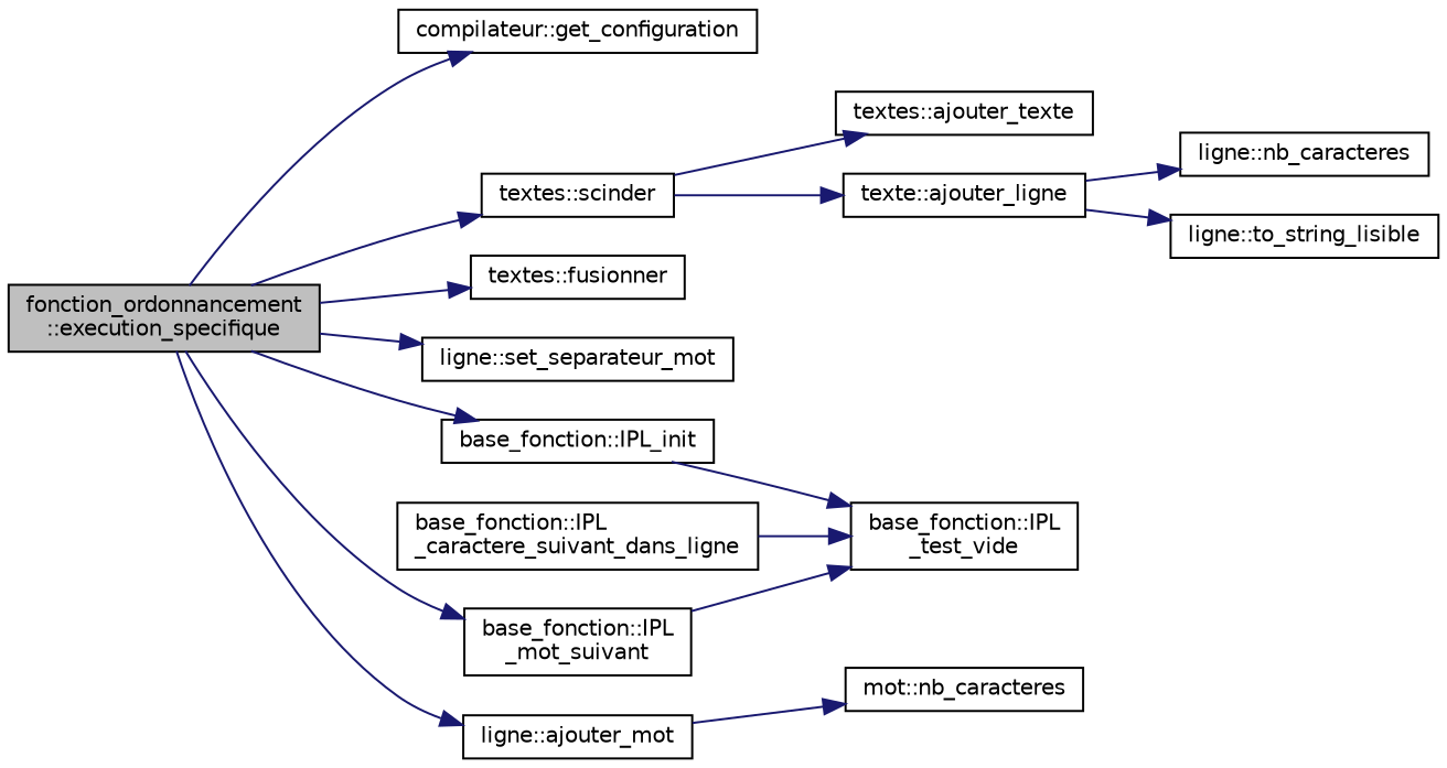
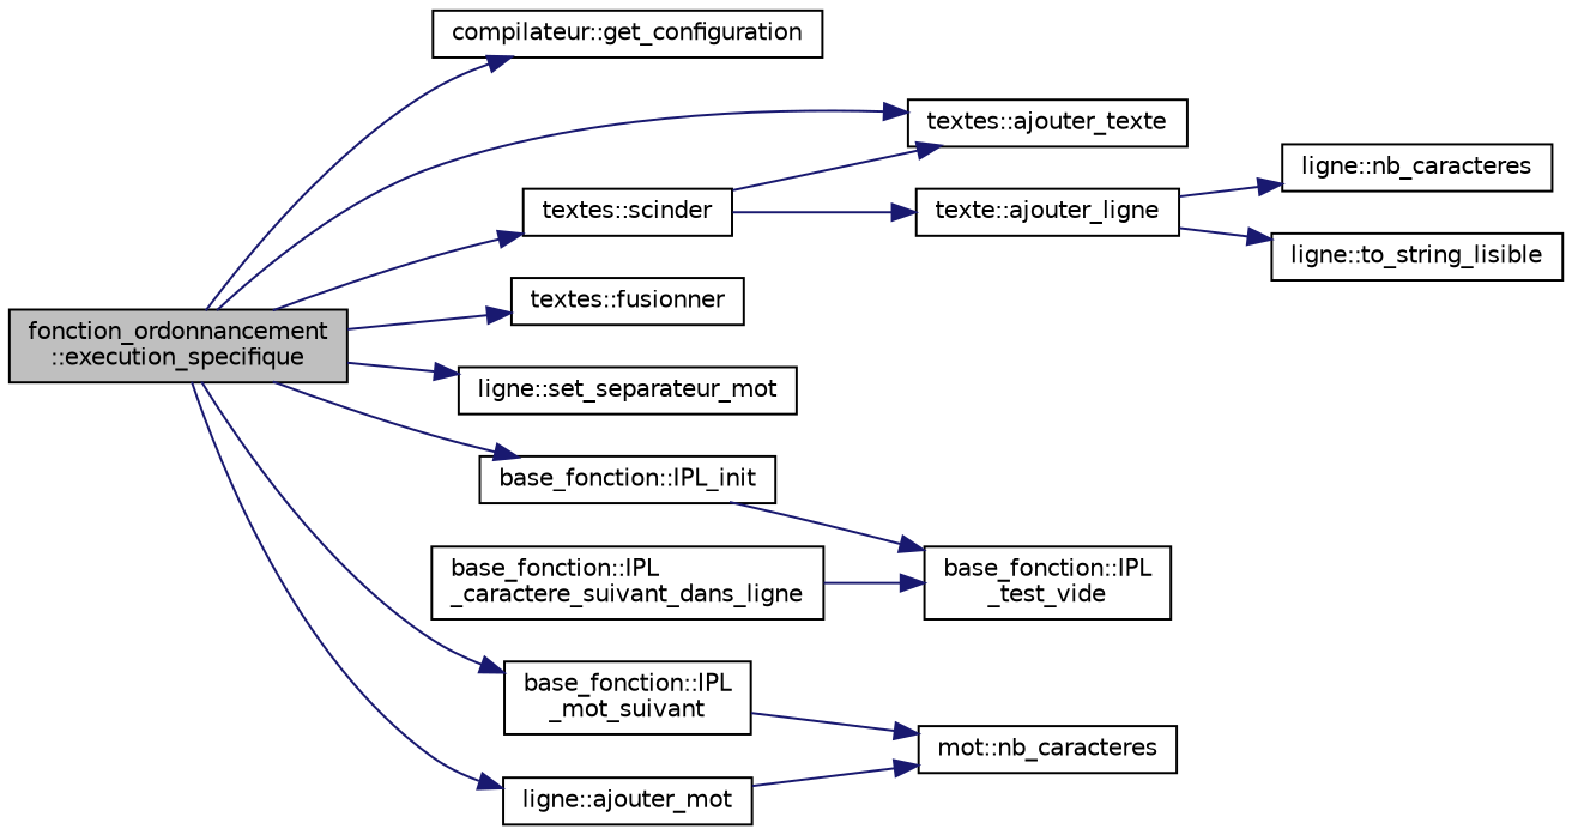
  digraph {
    rankdir=LR
    node [color=black fillcolor=white fontname=Helvetica fontsize=10 shape=record style=filled]
    edge [color=midnightblue fontname=Helvetica fontsize=10 labelfontname=Helvetica labelfontsize=10 style=solid]
    n1 [fillcolor=grey75 fontcolor=black height=0.2 label="fonction_ordonnancement\l::execution_specifique" width=0.4]
    n2 [height=0.2 label="textes::scinder" width=0.4]
    n3 [height=0.2 label="textes::ajouter_texte" width=0.4]
    n4 [height=0.2 label="textes::fusionner" width=0.4]
    n5 [height=0.2 label="ligne::set_separateur_mot" width=0.4]
    n6 [height=0.2 label="base_fonction::IPL_init" width=0.4]
    n7 [height=0.2 label="ligne::ajouter_mot" width=0.4]
    n8 [height=0.2 label="base_fonction::IPL\l_mot_suivant" width=0.4]
    n9 [height=0.2 label="compilateur::get_configuration" width=0.4]
    n10 [height=0.2 label="texte::ajouter_ligne" width=0.4]
    n11 [height=0.2 label="base_fonction::IPL\l_test_vide" width=0.4]
    n12 [height=0.2 label="base_fonction::IPL\l_caractere_suivant_dans_ligne" width=0.4]
    n13 [height=0.2 label="mot::nb_caracteres" width=0.4]
    n14 [height=0.2 label="ligne::nb_caracteres" width=0.4]
    n15 [height=0.2 label="ligne::to_string_lisible" width=0.4]
    n1 -> n2
+   n1 -> n3
    n1 -> n4
    n1 -> n5
    n1 -> n6
    n1 -> n7
    n1 -> n8
    n1 -> n9
    n2 -> n3
    n2 -> n10
    n6 -> n11
    n7 -> n13
-   n8 -> n11
+   n8 -> n13
    n10 -> n14
    n10 -> n15
    n12 -> n11
  }
